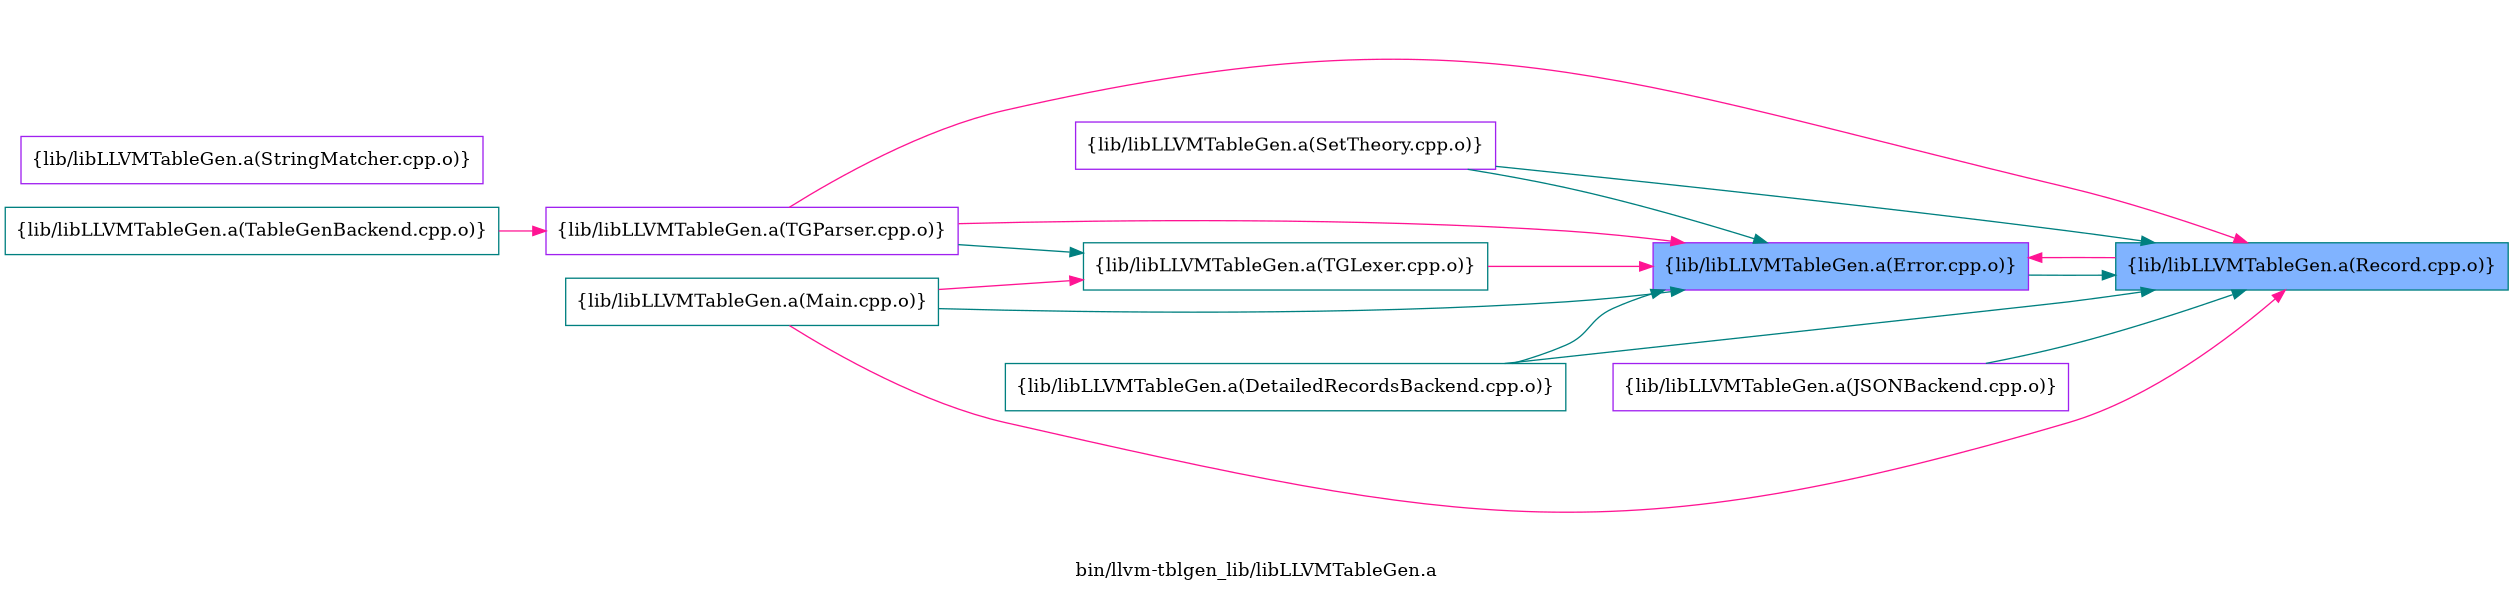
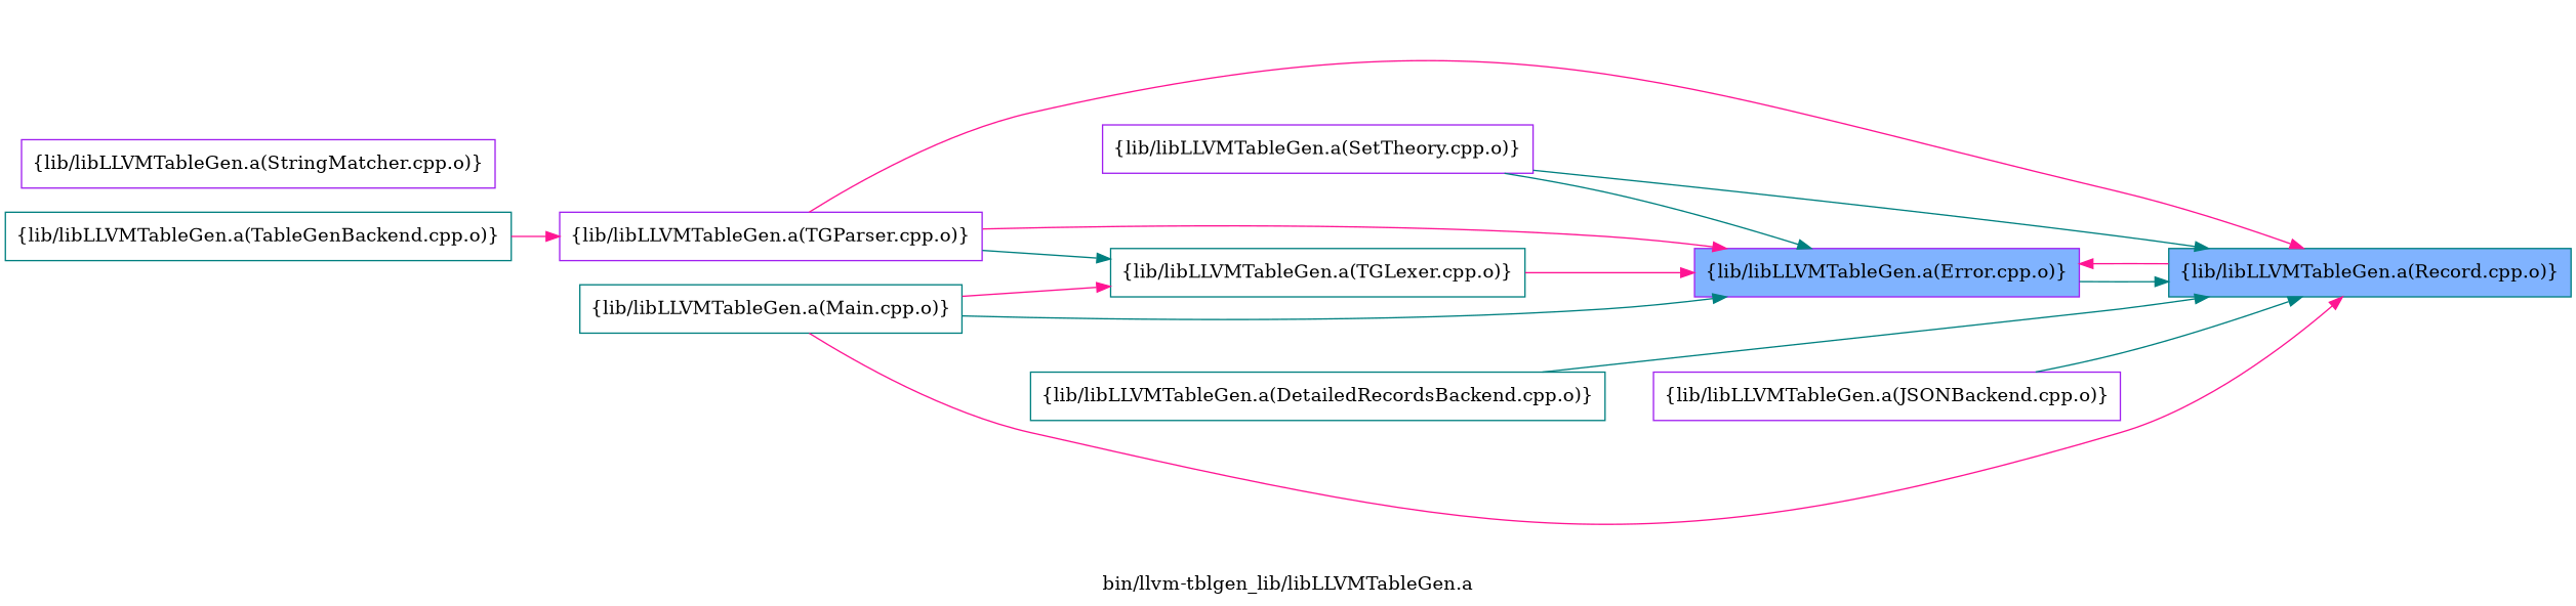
  digraph {
    label="bin/llvm-tblgen_lib/libLLVMTableGen.a"
    rankdir=LR
    node [color=purple group=0 shape=box]
    edge [color=teal]
    n1 [fillcolor="0.600000 0.5 1" group=1 label="{lib/libLLVMTableGen.a(Error.cpp.o)}" style=filled]
    n2 [color=teal fillcolor="0.600000 0.5 1" group=1 label="{lib/libLLVMTableGen.a(Record.cpp.o)}" style=filled]
    n3 [label="{lib/libLLVMTableGen.a(StringMatcher.cpp.o)}"]
    n4 [color=teal label="{lib/libLLVMTableGen.a(TableGenBackend.cpp.o)}"]
    n5 [label="{lib/libLLVMTableGen.a(TGParser.cpp.o)}"]
    n6 [label="{lib/libLLVMTableGen.a(SetTheory.cpp.o)}"]
    n7 [color=teal label="{lib/libLLVMTableGen.a(DetailedRecordsBackend.cpp.o)}"]
    n8 [label="{lib/libLLVMTableGen.a(JSONBackend.cpp.o)}"]
    n9 [color=teal label="{lib/libLLVMTableGen.a(Main.cpp.o)}"]
    n10 [color=teal label="{lib/libLLVMTableGen.a(TGLexer.cpp.o)}"]
    subgraph sub_1 {
      rank=same
      n1
    }
    subgraph sub_2 {
      rank=same
      n1
    }
    n1 -> n2
    n2 -> n1 [color=deeppink]
    n4 -> n5 [color=deeppink]
    n5 -> n1 [color=deeppink]
    n5 -> n2 [color=deeppink]
    n5 -> n10
    n6 -> n1
    n6 -> n2
-   n7 -> n1
    n7 -> n2
    n8 -> n2
    n9 -> n1
    n9 -> n2 [color=deeppink]
    n9 -> n10 [color=deeppink]
    n10 -> n1 [color=deeppink]
  }
